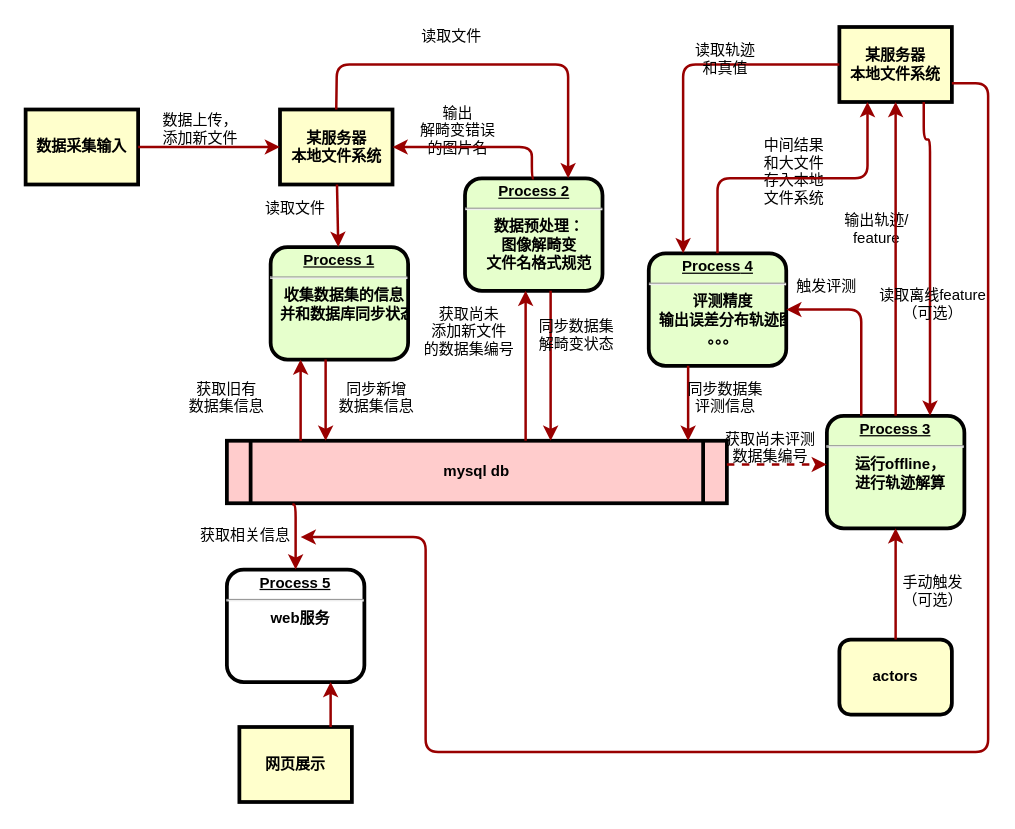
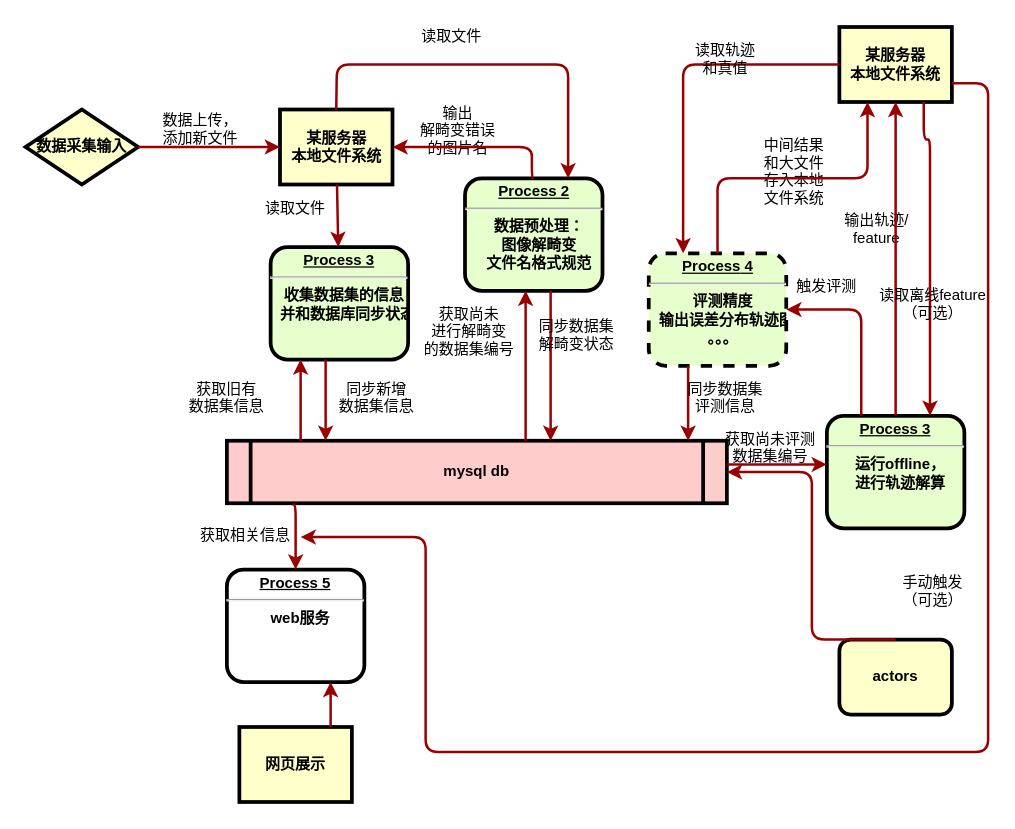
  <mxCell id="0" />
  <mxCell id="1" parent="0" />
- <mxCell id="2" value="&lt;p style=&quot;margin: 4px 0px 0px ; text-decoration: underline&quot;&gt;&lt;strong&gt;Process 1&lt;br&gt;&lt;/strong&gt;&lt;/p&gt;&lt;hr&gt;&lt;p style=&quot;margin: 0px ; margin-left: 8px&quot;&gt;收集数据集的信息&lt;/p&gt;&lt;p style=&quot;margin: 0px ; margin-left: 8px&quot;&gt;并和数据库同步状态&lt;/p&gt;" style="verticalAlign=middle;align=center;overflow=fill;fontSize=12;fontFamily=Helvetica;html=1;rounded=1;fontStyle=1;strokeWidth=3;fillColor=#E6FFCC" parent="1" vertex="1"><mxGeometry x="216" y="197" width="110" height="90" as="geometry" /></mxCell>
+ <mxCell id="2" value="&lt;p style=&quot;margin: 4px 0px 0px ; text-decoration: underline&quot;&gt;&lt;strong&gt;Process 3&lt;br&gt;&lt;/strong&gt;&lt;/p&gt;&lt;hr&gt;&lt;p style=&quot;margin: 0px ; margin-left: 8px&quot;&gt;收集数据集的信息&lt;/p&gt;&lt;p style=&quot;margin: 0px ; margin-left: 8px&quot;&gt;并和数据库同步状态&lt;/p&gt;" style="verticalAlign=middle;align=center;overflow=fill;fontSize=12;fontFamily=Helvetica;html=1;rounded=1;fontStyle=1;strokeWidth=3;fillColor=#E6FFCC" parent="1" vertex="1"><mxGeometry x="216" y="197" width="110" height="90" as="geometry" /></mxCell>
  <mxCell id="3" value="某服务器&#10;本地文件系统" style="whiteSpace=wrap;align=center;verticalAlign=middle;fontStyle=1;strokeWidth=3;fillColor=#FFFFCC" parent="1" vertex="1"><mxGeometry x="223.5" y="87" width="90" height="60" as="geometry" /></mxCell>
- <mxCell id="4" value="数据采集输入" style="whiteSpace=wrap;align=center;verticalAlign=middle;fontStyle=1;strokeWidth=3;fillColor=#FFFFCC" parent="1" vertex="1"><mxGeometry x="20" y="87" width="90" height="60" as="geometry" /></mxCell>
+ <mxCell id="4" value="数据采集输入" style="rhombus;whiteSpace=wrap;align=center;verticalAlign=middle;fontStyle=1;strokeWidth=3;fillColor=#FFFFCC;" parent="1" vertex="1"><mxGeometry x="20" y="87" width="90" height="60" as="geometry" /></mxCell>
  <mxCell id="5" value="mysql db" style="shape=process;whiteSpace=wrap;align=center;verticalAlign=middle;size=0.048;fontStyle=1;strokeWidth=3;fillColor=#FFCCCC" parent="1" vertex="1"><mxGeometry x="181" y="352" width="400" height="50" as="geometry" /></mxCell>
  <mxCell id="6" value="&lt;p style=&quot;margin: 0px ; margin-top: 4px ; text-align: center ; text-decoration: underline&quot;&gt;&lt;strong&gt;Process 2&lt;br&gt;&lt;/strong&gt;&lt;/p&gt;&lt;hr&gt;&lt;p style=&quot;margin: 0px ; margin-left: 8px&quot;&gt;数据预处理：&lt;/p&gt;&lt;p style=&quot;margin: 0px ; margin-left: 8px&quot;&gt;图像解畸变&lt;/p&gt;&lt;p style=&quot;margin: 0px ; margin-left: 8px&quot;&gt;文件名格式规范&lt;/p&gt;" style="verticalAlign=middle;align=center;overflow=fill;fontSize=12;fontFamily=Helvetica;html=1;rounded=1;fontStyle=1;strokeWidth=3;fillColor=#E6FFCC" parent="1" vertex="1"><mxGeometry x="371.5" y="142" width="110" height="90" as="geometry" /></mxCell>
  <mxCell id="7" value="&lt;p style=&quot;margin: 0px ; margin-top: 4px ; text-align: center ; text-decoration: underline&quot;&gt;&lt;strong&gt;&lt;strong&gt;Process&lt;/strong&gt; 3&lt;br&gt;&lt;/strong&gt;&lt;/p&gt;&lt;hr&gt;&lt;p style=&quot;margin: 0px ; margin-left: 8px&quot;&gt;运行offline，&lt;/p&gt;&lt;p style=&quot;margin: 0px ; margin-left: 8px&quot;&gt;进行轨迹解算&lt;/p&gt;" style="verticalAlign=middle;align=center;overflow=fill;fontSize=12;fontFamily=Helvetica;html=1;rounded=1;fontStyle=1;strokeWidth=3;fillColor=#E6FFCC" parent="1" vertex="1"><mxGeometry x="661" y="332" width="110" height="90" as="geometry" /></mxCell>
- <mxCell id="8" value="&lt;p style=&quot;margin: 0px ; margin-top: 4px ; text-align: center ; text-decoration: underline&quot;&gt;&lt;strong&gt;&lt;strong&gt;Process&lt;/strong&gt; 4&lt;br&gt;&lt;/strong&gt;&lt;/p&gt;&lt;hr&gt;&lt;p style=&quot;margin: 0px ; margin-left: 8px&quot;&gt;评测精度&lt;/p&gt;&lt;p style=&quot;margin: 0px ; margin-left: 8px&quot;&gt;输出误差分布轨迹图&lt;/p&gt;&lt;p style=&quot;margin: 0px ; margin-left: 8px&quot;&gt;。。。&lt;/p&gt;" style="verticalAlign=middle;align=center;overflow=fill;fontSize=12;fontFamily=Helvetica;html=1;rounded=1;fontStyle=1;strokeWidth=3;fillColor=#E6FFCC" parent="1" vertex="1"><mxGeometry x="518.5" y="202" width="110" height="90" as="geometry" /></mxCell>
+ <mxCell id="8" value="&lt;p style=&quot;margin: 0px ; margin-top: 4px ; text-align: center ; text-decoration: underline&quot;&gt;&lt;strong&gt;&lt;strong&gt;Process&lt;/strong&gt; 4&lt;br&gt;&lt;/strong&gt;&lt;/p&gt;&lt;hr&gt;&lt;p style=&quot;margin: 0px ; margin-left: 8px&quot;&gt;评测精度&lt;/p&gt;&lt;p style=&quot;margin: 0px ; margin-left: 8px&quot;&gt;输出误差分布轨迹图&lt;/p&gt;&lt;p style=&quot;margin: 0px ; margin-left: 8px&quot;&gt;。。。&lt;/p&gt;" style="verticalAlign=middle;align=center;overflow=fill;fontSize=12;fontFamily=Helvetica;html=1;rounded=1;fontStyle=1;strokeWidth=3;fillColor=#E6FFCC;dashed=1;" parent="1" vertex="1"><mxGeometry x="518.5" y="202" width="110" height="90" as="geometry" /></mxCell>
  <mxCell id="9" value="&lt;p style=&quot;margin: 0px ; margin-top: 4px ; text-align: center ; text-decoration: underline&quot;&gt;&lt;strong&gt;&lt;strong&gt;Process&lt;/strong&gt; 5&lt;br&gt;&lt;/strong&gt;&lt;/p&gt;&lt;hr&gt;&lt;p style=&quot;margin: 0px ; margin-left: 8px&quot;&gt;web服务&lt;/p&gt;" style="verticalAlign=middle;align=center;overflow=fill;fontSize=12;fontFamily=Helvetica;html=1;rounded=1;fontStyle=1;strokeWidth=3;fillColor=#ffffff;" parent="1" vertex="1"><mxGeometry x="181" y="455" width="110" height="90" as="geometry" /></mxCell>
  <mxCell id="10" value="某服务器&#10;本地文件系统" style="whiteSpace=wrap;align=center;verticalAlign=middle;fontStyle=1;strokeWidth=3;fillColor=#FFFFCC" parent="1" vertex="1"><mxGeometry x="671" y="21" width="90" height="60" as="geometry" /></mxCell>
  <mxCell id="11" value="网页展示" style="whiteSpace=wrap;align=center;verticalAlign=middle;fontStyle=1;strokeWidth=3;fillColor=#FFFFCC" parent="1" vertex="1"><mxGeometry x="191" y="581" width="90" height="60" as="geometry" /></mxCell>
  <mxCell id="12" value="" style="edgeStyle=none;noEdgeStyle=1;strokeColor=#990000;strokeWidth=2" parent="1" source="3" target="2" edge="1"><mxGeometry width="100" height="100" relative="1" as="geometry"><mxPoint x="0" y="211" as="sourcePoint" /><mxPoint x="100" y="111" as="targetPoint" /></mxGeometry></mxCell>
  <mxCell id="13" value="" style="edgeStyle=none;noEdgeStyle=1;strokeColor=#990000;strokeWidth=2;entryX=0;entryY=0.5;entryDx=0;entryDy=0;" parent="1" source="4" target="3" edge="1"><mxGeometry width="100" height="100" relative="1" as="geometry"><mxPoint x="260" y="151" as="sourcePoint" /><mxPoint x="360" y="51" as="targetPoint" /></mxGeometry></mxCell>
  <mxCell id="14" value="数据上传，&#10;添加新文件" style="text;spacingTop=-5;align=center" parent="1" vertex="1"><mxGeometry x="145" y="87" width="30" height="20" as="geometry" /></mxCell>
  <mxCell id="15" value="读取文件" style="text;spacingTop=-5;align=center" parent="1" vertex="1"><mxGeometry x="221" y="157" width="30" height="20" as="geometry" /></mxCell>
  <mxCell id="16" value="获取旧有&#10;数据集信息" style="text;spacingTop=-5;align=center" parent="1" vertex="1"><mxGeometry x="166" y="302" width="30" height="20" as="geometry" /></mxCell>
  <mxCell id="17" value="" style="edgeStyle=elbowEdgeStyle;elbow=horizontal;strokeColor=#990000;strokeWidth=2" parent="1" source="5" target="2" edge="1"><mxGeometry width="100" height="100" relative="1" as="geometry"><mxPoint x="30" y="491" as="sourcePoint" /><mxPoint x="130" y="391" as="targetPoint" /><Array as="points"><mxPoint x="240" y="331" /></Array></mxGeometry></mxCell>
  <mxCell id="18" value="" style="edgeStyle=elbowEdgeStyle;elbow=horizontal;strokeColor=#990000;strokeWidth=2" parent="1" source="2" target="5" edge="1"><mxGeometry width="100" height="100" relative="1" as="geometry"><mxPoint x="30" y="461" as="sourcePoint" /><mxPoint x="130" y="361" as="targetPoint" /><Array as="points"><mxPoint x="260" y="321" /></Array></mxGeometry></mxCell>
  <mxCell id="19" value="同步新增&#10;数据集信息" style="text;spacingTop=-5;align=center" parent="1" vertex="1"><mxGeometry x="286" y="302" width="30" height="20" as="geometry" /></mxCell>
  <mxCell id="20" value="" style="edgeStyle=elbowEdgeStyle;elbow=horizontal;strokeColor=#990000;strokeWidth=2" parent="1" source="5" target="6" edge="1"><mxGeometry width="100" height="100" relative="1" as="geometry"><mxPoint x="360" y="331" as="sourcePoint" /><mxPoint x="460" y="231" as="targetPoint" /><Array as="points"><mxPoint x="420" y="271" /></Array></mxGeometry></mxCell>
  <mxCell id="21" value="" style="edgeStyle=elbowEdgeStyle;elbow=horizontal;strokeColor=#990000;strokeWidth=2" parent="1" source="6" target="5" edge="1"><mxGeometry width="100" height="100" relative="1" as="geometry"><mxPoint x="330" y="331" as="sourcePoint" /><mxPoint x="430" y="231" as="targetPoint" /><Array as="points"><mxPoint x="440" y="281" /></Array></mxGeometry></mxCell>
- <mxCell id="22" value="获取尚未&#10;添加新文件&#10;的数据集编号" style="text;spacingTop=-5;align=center" parent="1" vertex="1"><mxGeometry x="360" y="242" width="30" height="20" as="geometry" /></mxCell>
+ <mxCell id="22" value="获取尚未&#10;进行解畸变&#10;的数据集编号" style="text;spacingTop=-5;align=center" parent="1" vertex="1"><mxGeometry x="360" y="242" width="30" height="20" as="geometry" /></mxCell>
  <mxCell id="23" value="同步数据集&#10;解畸变状态" style="text;spacingTop=-5;align=center" parent="1" vertex="1"><mxGeometry x="446" y="252" width="30" height="20" as="geometry" /></mxCell>
  <mxCell id="24" value="输出&#10;解畸变错误&#10;的图片名" style="text;spacingTop=-5;align=center" parent="1" vertex="1"><mxGeometry x="351" y="81" width="30" height="20" as="geometry" /></mxCell>
  <mxCell id="25" value="中间结果&#10;和大文件&#10;存入本地&#10;文件系统" style="text;spacingTop=-5;align=center" parent="1" vertex="1"><mxGeometry x="620" y="107" width="30" height="20" as="geometry" /></mxCell>
  <mxCell id="26" value="输出轨迹/&#10;feature" style="text;spacingTop=-5;align=center" parent="1" vertex="1"><mxGeometry x="686" y="167" width="30" height="20" as="geometry" /></mxCell>
  <mxCell id="27" value="" style="edgeStyle=elbowEdgeStyle;elbow=horizontal;strokeColor=#990000;strokeWidth=2;exitX=0.5;exitY=0;exitDx=0;exitDy=0;entryX=1;entryY=0.5;entryDx=0;entryDy=0;" parent="1" source="6" target="3" edge="1"><mxGeometry width="100" height="100" relative="1" as="geometry"><mxPoint x="240" y="141" as="sourcePoint" /><mxPoint x="425" y="31" as="targetPoint" /><Array as="points"><mxPoint x="425" y="91" /></Array></mxGeometry></mxCell>
  <mxCell id="28" value="" style="edgeStyle=elbowEdgeStyle;elbow=vertical;entryX=0.25;entryY=1;strokeColor=#990000;strokeWidth=2" parent="1" source="8" target="10" edge="1"><mxGeometry width="100" height="100" relative="1" as="geometry"><mxPoint x="510" y="211" as="sourcePoint" /><mxPoint x="610" y="111" as="targetPoint" /></mxGeometry></mxCell>
  <mxCell id="29" value="" style="edgeStyle=elbowEdgeStyle;elbow=horizontal;strokeColor=#990000;strokeWidth=2" parent="1" source="7" target="10" edge="1"><mxGeometry width="100" height="100" relative="1" as="geometry"><mxPoint x="640" y="321" as="sourcePoint" /><mxPoint x="740" y="221" as="targetPoint" /></mxGeometry></mxCell>
  <mxCell id="30" value="" style="edgeStyle=elbowEdgeStyle;elbow=horizontal;strokeColor=#990000;strokeWidth=2" parent="1" source="8" target="5" edge="1"><mxGeometry width="100" height="100" relative="1" as="geometry"><mxPoint x="550" y="341" as="sourcePoint" /><mxPoint x="490" y="211" as="targetPoint" /><Array as="points"><mxPoint x="550" y="321" /></Array></mxGeometry></mxCell>
  <mxCell id="31" value="" style="edgeStyle=segmentEdgeStyle;strokeColor=#990000;strokeWidth=2;exitX=0.25;exitY=0;exitDx=0;exitDy=0;" parent="1" source="7" target="8" edge="1"><mxGeometry width="100" height="100" relative="1" as="geometry"><mxPoint x="320" y="321" as="sourcePoint" /><mxPoint x="420" y="221" as="targetPoint" /><Array as="points"><mxPoint x="688" y="247" /></Array></mxGeometry></mxCell>
  <mxCell id="32" value="触发评测" style="text;spacingTop=-5;align=center" parent="1" vertex="1"><mxGeometry x="646" y="219.5" width="30" height="20" as="geometry" /></mxCell>
  <mxCell id="33" value="同步数据集&#10;评测信息" style="text;spacingTop=-5;align=center" parent="1" vertex="1"><mxGeometry x="565" y="302" width="30" height="20" as="geometry" /></mxCell>
- <mxCell id="34" value="" style="edgeStyle=elbowEdgeStyle;elbow=vertical;strokeColor=#990000;strokeWidth=2;dashed=1;" parent="1" source="5" target="7" edge="1"><mxGeometry width="100" height="100" relative="1" as="geometry"><mxPoint x="480" y="461" as="sourcePoint" /><mxPoint x="580" y="361" as="targetPoint" /><Array as="points"><mxPoint x="630" y="371" /></Array></mxGeometry></mxCell>
+ <mxCell id="34" value="" style="edgeStyle=elbowEdgeStyle;elbow=vertical;strokeColor=#990000;strokeWidth=2" parent="1" source="5" target="7" edge="1"><mxGeometry width="100" height="100" relative="1" as="geometry"><mxPoint x="480" y="461" as="sourcePoint" /><mxPoint x="580" y="361" as="targetPoint" /><Array as="points"><mxPoint x="630" y="371" /></Array></mxGeometry></mxCell>
  <mxCell id="35" value="获取尚未评测&#10;数据集编号" style="text;spacingTop=-5;align=center" parent="1" vertex="1"><mxGeometry x="601" y="342" width="30" height="20" as="geometry" /></mxCell>
  <mxCell id="36" value="" style="edgeStyle=elbowEdgeStyle;elbow=horizontal;strokeColor=#990000;strokeWidth=2;exitX=0.131;exitY=1.02;exitDx=0;exitDy=0;exitPerimeter=0;" parent="1" source="5" target="9" edge="1"><mxGeometry width="100" height="100" relative="1" as="geometry"><mxPoint x="236" y="421" as="sourcePoint" /><mxPoint x="480" y="451" as="targetPoint" /><Array as="points"><mxPoint x="236" y="471" /></Array></mxGeometry></mxCell>
  <mxCell id="37" value="" style="edgeStyle=none;noEdgeStyle=1;strokeColor=#990000;strokeWidth=2;exitX=0.5;exitY=0;exitDx=0;exitDy=0;entryX=0.75;entryY=0;entryDx=0;entryDy=0;" edge="1" parent="1" source="3" target="6"><mxGeometry width="100" height="100" relative="1" as="geometry"><mxPoint x="120" y="127" as="sourcePoint" /><mxPoint x="460" y="87" as="targetPoint" /><Array as="points"><mxPoint x="269" y="51" /><mxPoint x="360" y="51" /><mxPoint x="454" y="51" /></Array></mxGeometry></mxCell>
  <mxCell id="38" value="读取文件" style="text;spacingTop=-5;align=center" vertex="1" parent="1"><mxGeometry x="346" y="20" width="30" height="20" as="geometry" /></mxCell>
  <mxCell id="39" value="" style="edgeStyle=segmentEdgeStyle;strokeColor=#990000;strokeWidth=2;exitX=0;exitY=0.5;exitDx=0;exitDy=0;entryX=0.25;entryY=0;entryDx=0;entryDy=0;" edge="1" parent="1" source="10" target="8"><mxGeometry width="100" height="100" relative="1" as="geometry"><mxPoint x="698.235" y="342.412" as="sourcePoint" /><mxPoint x="638.5" y="256.529" as="targetPoint" /><Array as="points"><mxPoint x="546" y="51" /></Array></mxGeometry></mxCell>
  <mxCell id="40" value="读取轨迹&#10;和真值" style="text;spacingTop=-5;align=center" vertex="1" parent="1"><mxGeometry x="565" y="31" width="30" height="20" as="geometry" /></mxCell>
  <mxCell id="41" value="" style="edgeStyle=segmentEdgeStyle;strokeColor=#990000;strokeWidth=2;entryX=0.75;entryY=0;entryDx=0;entryDy=0;exitX=0.75;exitY=1;exitDx=0;exitDy=0;" edge="1" parent="1" source="10" target="7"><mxGeometry width="100" height="100" relative="1" as="geometry"><mxPoint x="744" y="111" as="sourcePoint" /><mxPoint x="555.882" y="211.824" as="targetPoint" /><Array as="points"><mxPoint x="739" y="111" /><mxPoint x="744" y="111" /></Array></mxGeometry></mxCell>
  <mxCell id="42" value="读取离线feature&#10;（可选）" style="text;spacingTop=-5;align=center" vertex="1" parent="1"><mxGeometry x="731" y="227" width="30" height="20" as="geometry" /></mxCell>
  <mxCell id="43" value="actors" style="whiteSpace=wrap;align=center;verticalAlign=middle;fontStyle=1;strokeWidth=3;fillColor=#FFFFCC;rounded=1;" vertex="1" parent="1"><mxGeometry x="671" y="511" width="90" height="60" as="geometry" /></mxCell>
- <mxCell id="44" value="" style="edgeStyle=elbowEdgeStyle;elbow=horizontal;strokeColor=#990000;strokeWidth=2;exitX=0.5;exitY=0;exitDx=0;exitDy=0;entryX=0.5;entryY=1;entryDx=0;entryDy=0;" edge="1" parent="1" source="43" target="7"><mxGeometry width="100" height="100" relative="1" as="geometry"><mxPoint x="585.294" y="621" as="sourcePoint" /><mxPoint x="746" y="441" as="targetPoint" /></mxGeometry></mxCell>
+ <mxCell id="44" value="" style="edgeStyle=elbowEdgeStyle;elbow=horizontal;strokeColor=#990000;strokeWidth=2;exitX=0.5;exitY=0;exitDx=0;exitDy=0;" edge="1" parent="1" source="43" target="5"><mxGeometry width="100" height="100" relative="1" as="geometry"><mxPoint x="585.294" y="621" as="sourcePoint" /><mxPoint x="746" y="441" as="targetPoint" /></mxGeometry></mxCell>
  <mxCell id="45" value="手动触发&#10;（可选）" style="text;spacingTop=-5;align=center" vertex="1" parent="1"><mxGeometry x="731" y="456.5" width="30" height="20" as="geometry" /></mxCell>
  <mxCell id="46" value="获取相关信息" style="text;spacingTop=-5;align=center" vertex="1" parent="1"><mxGeometry x="181" y="418.5" width="30" height="20" as="geometry" /></mxCell>
  <mxCell id="47" value="" style="edgeStyle=elbowEdgeStyle;elbow=horizontal;strokeColor=#990000;strokeWidth=2;entryX=0.75;entryY=1;entryDx=0;entryDy=0;" edge="1" parent="1" target="9"><mxGeometry width="100" height="100" relative="1" as="geometry"><mxPoint x="264" y="581" as="sourcePoint" /><mxPoint x="259" y="561" as="targetPoint" /><Array as="points" /></mxGeometry></mxCell>
  <mxCell id="48" value="" style="edgeStyle=none;noEdgeStyle=1;strokeColor=#990000;strokeWidth=2;exitX=1;exitY=0.75;exitDx=0;exitDy=0;" edge="1" parent="1" source="10"><mxGeometry width="100" height="100" relative="1" as="geometry"><mxPoint x="790" y="61" as="sourcePoint" /><mxPoint x="240" y="429" as="targetPoint" /><Array as="points"><mxPoint x="790" y="66" /><mxPoint x="790" y="451" /><mxPoint x="790" y="601" /><mxPoint x="340" y="601" /><mxPoint x="340" y="429" /></Array></mxGeometry></mxCell>
